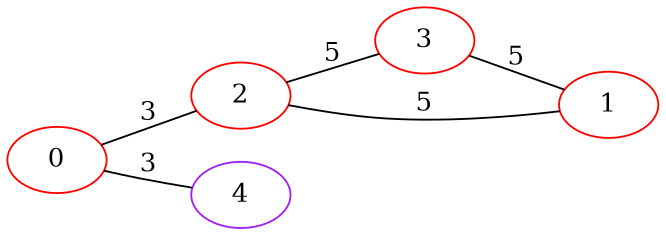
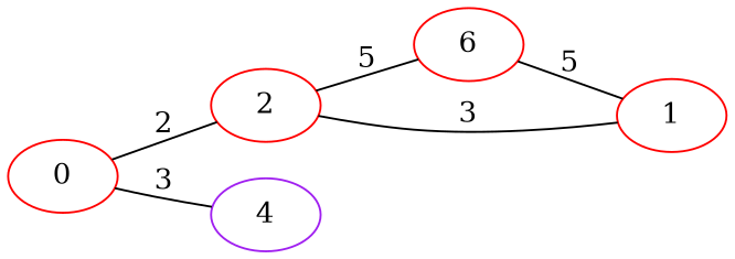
  graph {
    rankdir=LR
    node [color=red weight=1]
    0
    2
    4 [color=purple weight=4]
    1
-   3
-   0 -- 2 [label=3]
+   3 [label=6]
+   0 -- 2 [label=2]
    0 -- 4 [label=3]
    2 -- 3 [label=5]
-   1 -- 2 [label=5]
+   1 -- 2 [label=3]
    3 -- 1 [label=5]
  }
